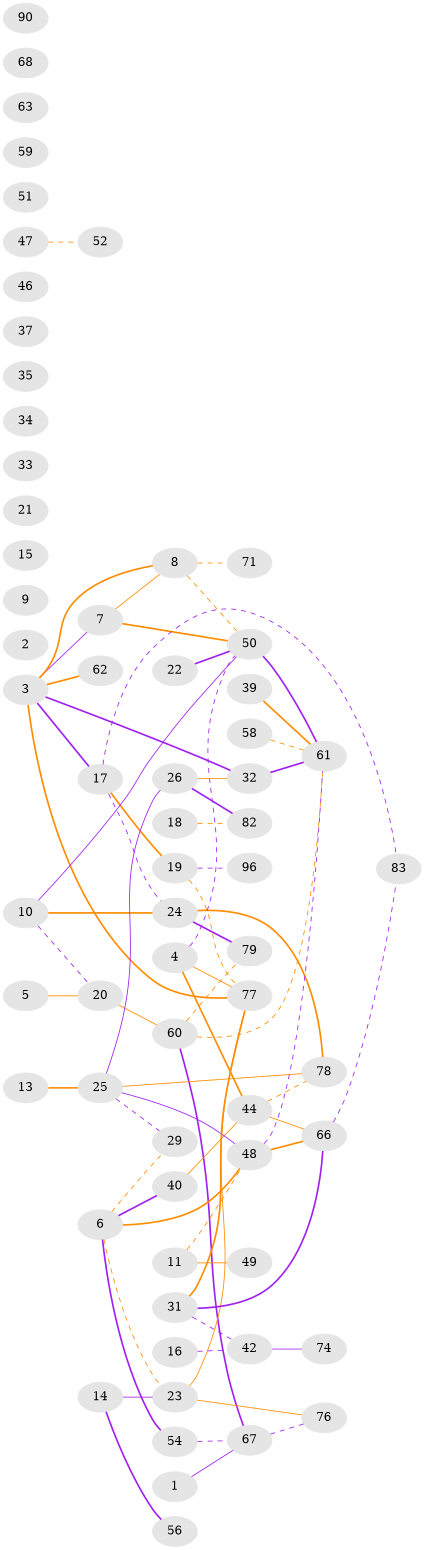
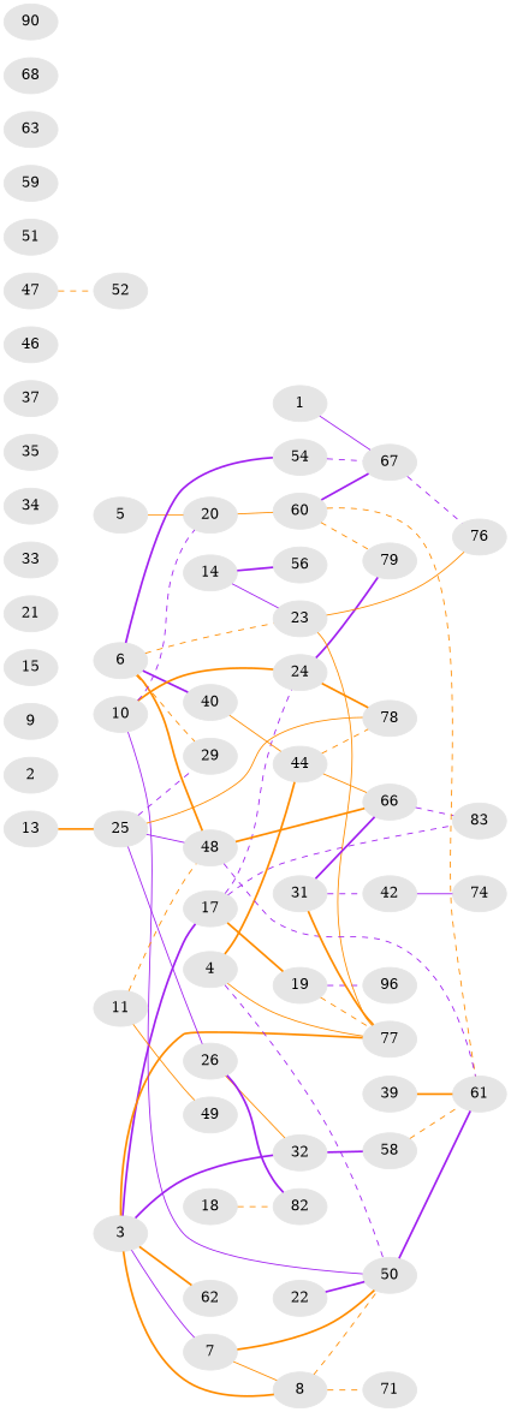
  graph {
    rankdir=LR
    node [color=gray90 style=filled]
    edge [color=darkorange style=bold]
    1 [super="+94"]
    n2 [label=67 super="+75"]
    76 [super="+80"]
    2
    3 [super="+93"]
    7 [super="+87"]
    8 [super="+86"]
    17 [super="+55"]
    32 [super="+53"]
    62
    77
    50 [super="+81"]
    71
    24 [super="+36"]
    19 [super="+92"]
    83 [super="+97"]
    61 [super="+84"]
    4 [super="+30"]
    44 [super="+95"]
    78
    66
    5 [super="+57"]
    20 [super="+38"]
    60 [super="+67"]
    6 [super="+27"]
    23 [super="+88"]
    29
    40
    48 [super="+89"]
    54
    9 [super="+41"]
    10
    79
    11 [super="+12"]
    49
    25 [super="+45"]
    26 [super="+73"]
    13
    14 [super="+72"]
    56
    15
    42 [super="+43"]
    74
-   16
    96
    18
    82
    21 [super="+65"]
    22
    31 [super="+64"]
    33
    34
    35
    37
    39
    46 [super="+85"]
    47
    52
    51
    58
    59
    63
    68
    90
    1 -- n2 [color=purple style=solid]
    n2 -- 76 [color=purple style=dashed]
    3 -- 7 [color=purple style=solid]
    3 -- 8
    3 -- 17 [color=purple]
    3 -- 32 [color=purple]
    3 -- 62
    3 -- 77
    7 -- 8 [style=solid weight=2]
    7 -- 50
    8 -- 50 [style=dashed]
    8 -- 71 [style=dashed]
    17 -- 24 [color=purple style=dashed]
    17 -- 19
    17 -- 83 [color=purple style=dashed]
-   32 -- 61 [color=purple]
+   32 -- 58 [color=purple]
    50 -- 61 [color=purple]
    24 -- 78
    24 -- 79 [color=purple]
    19 -- 77 [style=dashed]
    19 -- 96 [color=purple style=dashed]
    4 -- 77 [style=solid]
    4 -- 50 [color=purple style=dashed]
    4 -- 44
    44 -- 78 [style=dashed]
    44 -- 66 [style=solid]
    66 -- 83 [color=purple style=dashed]
    5 -- 20 [style=solid]
    20 -- 60 [style=solid]
    60 -- n2 [color=purple]
    60 -- 61 [style=dashed]
    60 -- 79 [style=dashed]
    6 -- 23 [style=dashed]
    6 -- 29 [style=dashed]
    6 -- 40 [color=purple]
    6 -- 48
    6 -- 54 [color=purple]
    23 -- 76 [style=solid]
    23 -- 77 [style=solid]
    40 -- 44 [style=solid]
    48 -- 61 [color=purple style=dashed]
    48 -- 66
    54 -- n2 [color=purple style=dashed]
    10 -- 50 [color=purple style=solid]
    10 -- 24
    10 -- 20 [color=purple style=dashed]
    11 -- 48 [style=dashed]
    11 -- 49 [style=solid]
    25 -- 78 [style=solid]
    25 -- 29 [color=purple style=dashed]
    25 -- 48 [color=purple style=solid]
    25 -- 26 [color=purple style=solid]
    26 -- 32 [style=solid]
    26 -- 82 [color=purple]
    13 -- 25
    14 -- 23 [color=purple style=solid weight=2]
    14 -- 56 [color=purple]
    42 -- 74 [color=purple style=solid]
-   16 -- 42 [color=purple style=dashed]
    18 -- 82 [style=dashed]
    22 -- 50 [color=purple]
    31 -- 77
    31 -- 66 [color=purple]
    31 -- 42 [color=purple style=dashed]
    39 -- 61
    47 -- 52 [style=dashed]
    58 -- 61 [style=dashed]
  }
